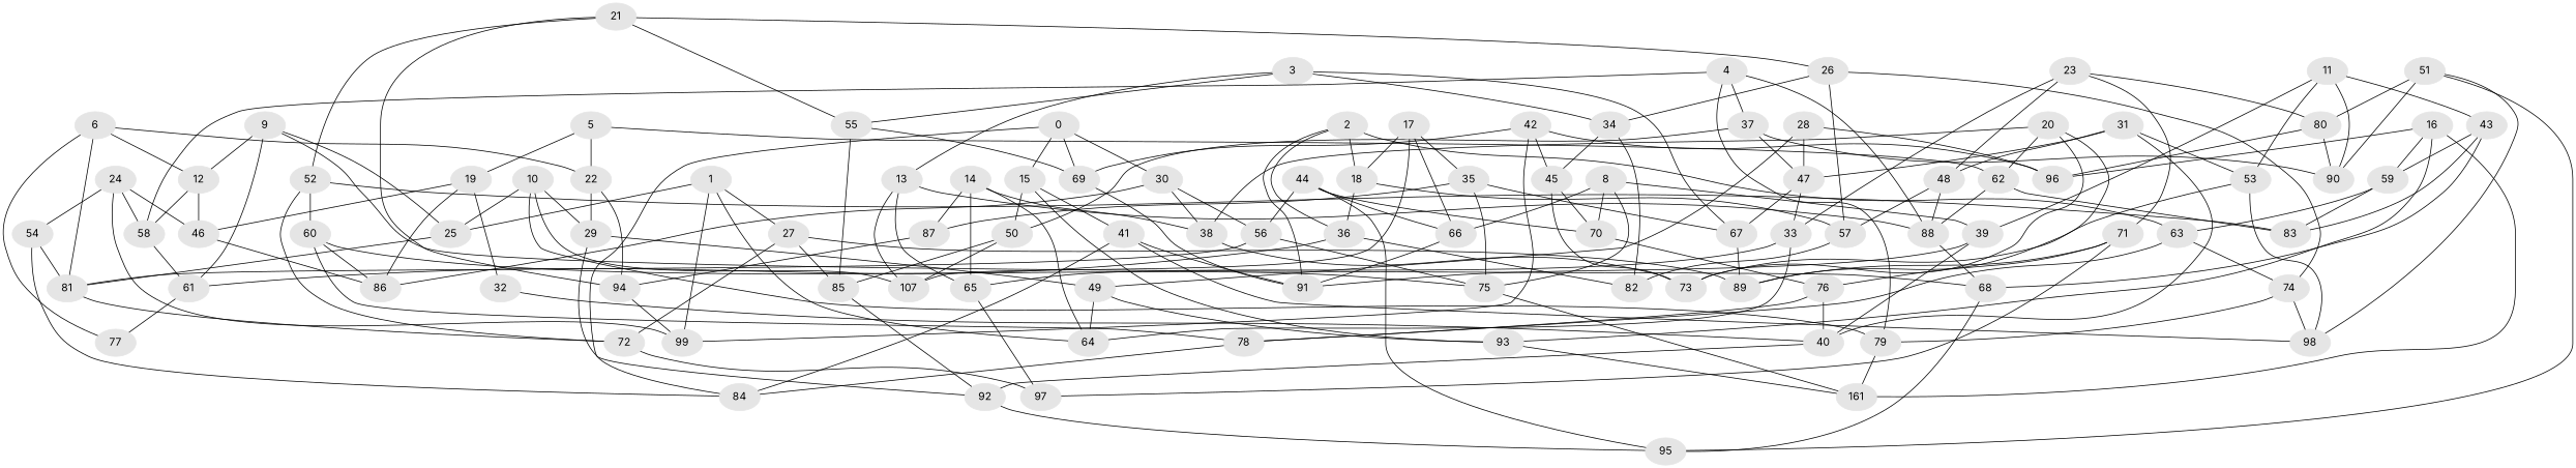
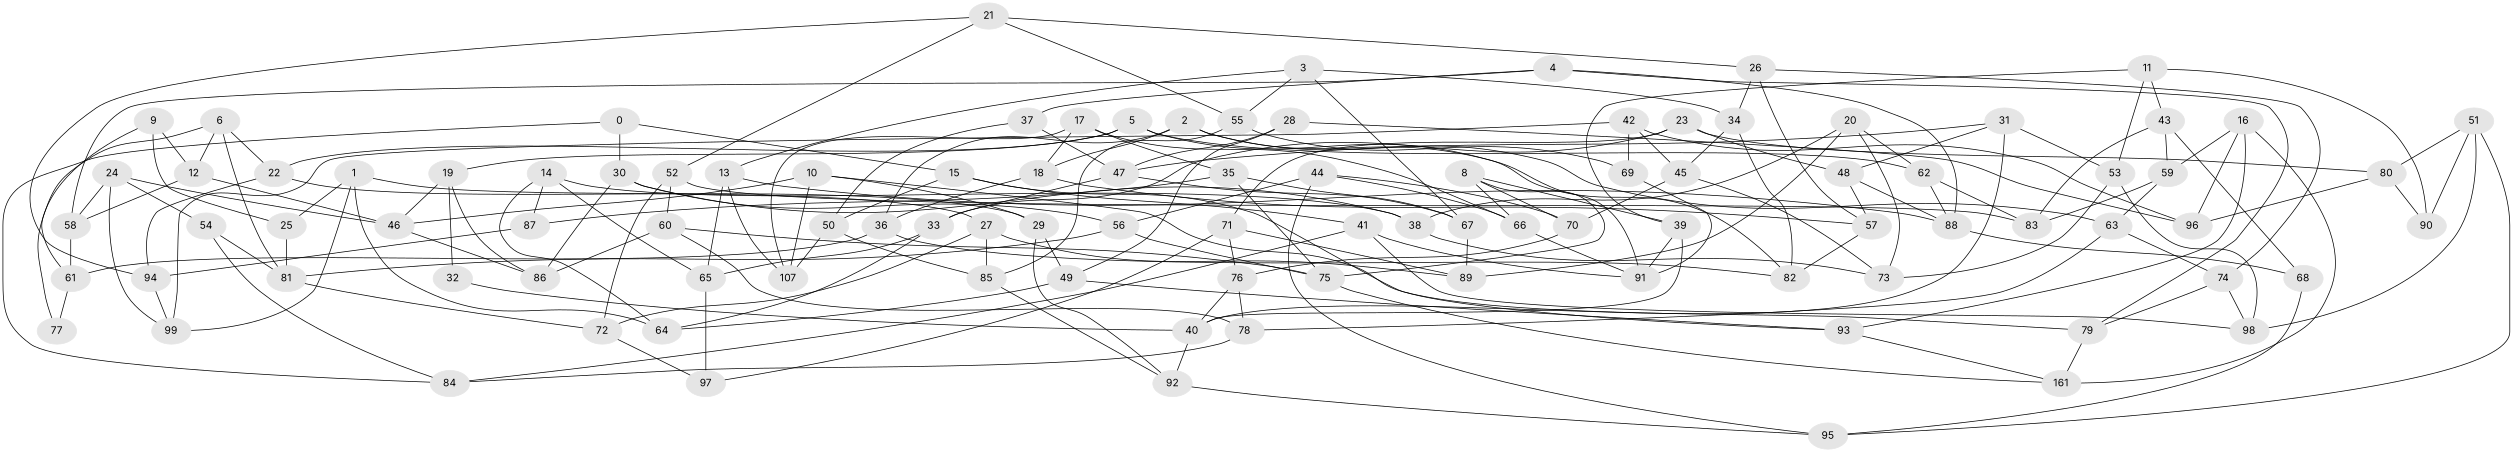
  graph {
    fontname=Inter
    node [color=gray90 fontname=Inter style=filled]
    edge [fontname=Inter]
    1
    25
    27
    64
    99
    81
    89
    72
    85
    2
    18
    36
    63
    91
    57
    82
    61
    74
    78
    3
    13
    34
    55
    67
    88
    n26 [label=107]
    65
    45
    69
    4
    37
    58
    79
    90
    50
    47
    n37 [label=161]
    68
    5
    19
    22
    62
    46
    32
    86
    29
    94
    83
    6
    12
    77
    n52 [label=0]
    15
    30
    84
    41
    93
    38
    56
    8
    39
    66
    70
    75
    40
    76
    9
    95
    10
    49
    92
    11
    43
    53
    59
    73
    98
    97
    14
    87
    16
    96
    17
    35
    20
    21
    26
    52
    60
    23
    33
    48
    71
    80
    24
    54
    28
    31
    42
    44
    51
    1 -- 25
    1 -- 27
    1 -- 64
    1 -- 99
    25 -- 81
    27 -- 89
    27 -- 72
    27 -- 85
    81 -- 72
    72 -- 97
    85 -- 92
    2 -- 18
    2 -- 36
    2 -- 63
    2 -- 91
    18 -- 36
    18 -- 57
    36 -- 82
    36 -- 61
    63 -- 74
    63 -- 78
    57 -- 82
    61 -- 77
    74 -- 79
    74 -- 98
    78 -- 84
    3 -- 13
    3 -- 34
    3 -- 55
    3 -- 67
    13 -- 88
    13 -- n26
    13 -- 65
    34 -- 82
    34 -- 45
    55 -- 85
    55 -- 69
    67 -- 89
    88 -- 68
    65 -- 97
    45 -- 70
    45 -- 73
    69 -- 91
    4 -- 88
    4 -- 37
    4 -- 58
    4 -- 79
-   37 -- 90
    37 -- 50
    37 -- 47
    58 -- 61
    79 -- n37
    50 -- 85
    50 -- n26
    47 -- 67
    47 -- 33
    68 -- 95
+   5 -- 82
    5 -- 19
    5 -- 22
    5 -- 62
    19 -- 46
    19 -- 32
    19 -- 86
    22 -- 29
    22 -- 94
    62 -- 88
    62 -- 83
    46 -- 86
    32 -- 40
    29 -- 49
    29 -- 92
    94 -- 99
    6 -- 81
    6 -- 22
    6 -- 12
    6 -- 77
    12 -- 58
    12 -- 46
-   n52 -- 69
    n52 -- 15
    n52 -- 30
    n52 -- 84
    15 -- 50
    15 -- 41
    15 -- 93
    30 -- 86
    30 -- 38
    30 -- 56
    41 -- 91
    41 -- 84
    41 -- 98
    93 -- n37
    38 -- 73
    56 -- 81
    56 -- 75
    8 -- 39
    8 -- 66
    8 -- 70
    8 -- 75
    39 -- 91
    39 -- 40
    66 -- 91
    70 -- 76
    75 -- n37
    40 -- 92
    76 -- 78
    76 -- 40
    9 -- 25
    9 -- 61
-   9 -- 68
    9 -- 12
-   10 -- 25
+   10 -- 46
    10 -- n26
    10 -- 79
    10 -- 29
    49 -- 64
    49 -- 93
    92 -- 95
    11 -- 90
    11 -- 39
    11 -- 43
    11 -- 53
    43 -- 68
    43 -- 83
    43 -- 59
    53 -- 73
    53 -- 98
    59 -- 63
    59 -- 83
    14 -- 64
    14 -- 65
    14 -- 38
    14 -- 87
    87 -- 94
    16 -- n37
    16 -- 93
    16 -- 59
    16 -- 96
    17 -- 18
    17 -- n26
    17 -- 66
    17 -- 35
    35 -- 67
    35 -- 75
    35 -- 87
    20 -- 89
    20 -- 62
    20 -- 38
    20 -- 73
    21 -- 55
    21 -- 94
    21 -- 26
    21 -- 52
    26 -- 57
    26 -- 74
    26 -- 34
    52 -- 72
    52 -- 83
    52 -- 60
    60 -- 78
    60 -- 86
    60 -- 75
    23 -- 33
    23 -- 48
    23 -- 71
    23 -- 80
    33 -- 64
    33 -- 65
    48 -- 57
    48 -- 88
    71 -- 89
    71 -- 76
    71 -- 97
    80 -- 90
    80 -- 96
    24 -- 99
    24 -- 58
    24 -- 46
    24 -- 54
    54 -- 81
    54 -- 84
    28 -- 47
    28 -- 49
    28 -- 96
    31 -- 47
    31 -- 40
    31 -- 53
    31 -- 48
    42 -- 99
    42 -- 45
    42 -- 69
    42 -- 96
    44 -- 56
    44 -- 66
    44 -- 70
    44 -- 95
    51 -- 90
    51 -- 95
    51 -- 98
    51 -- 80
  }
